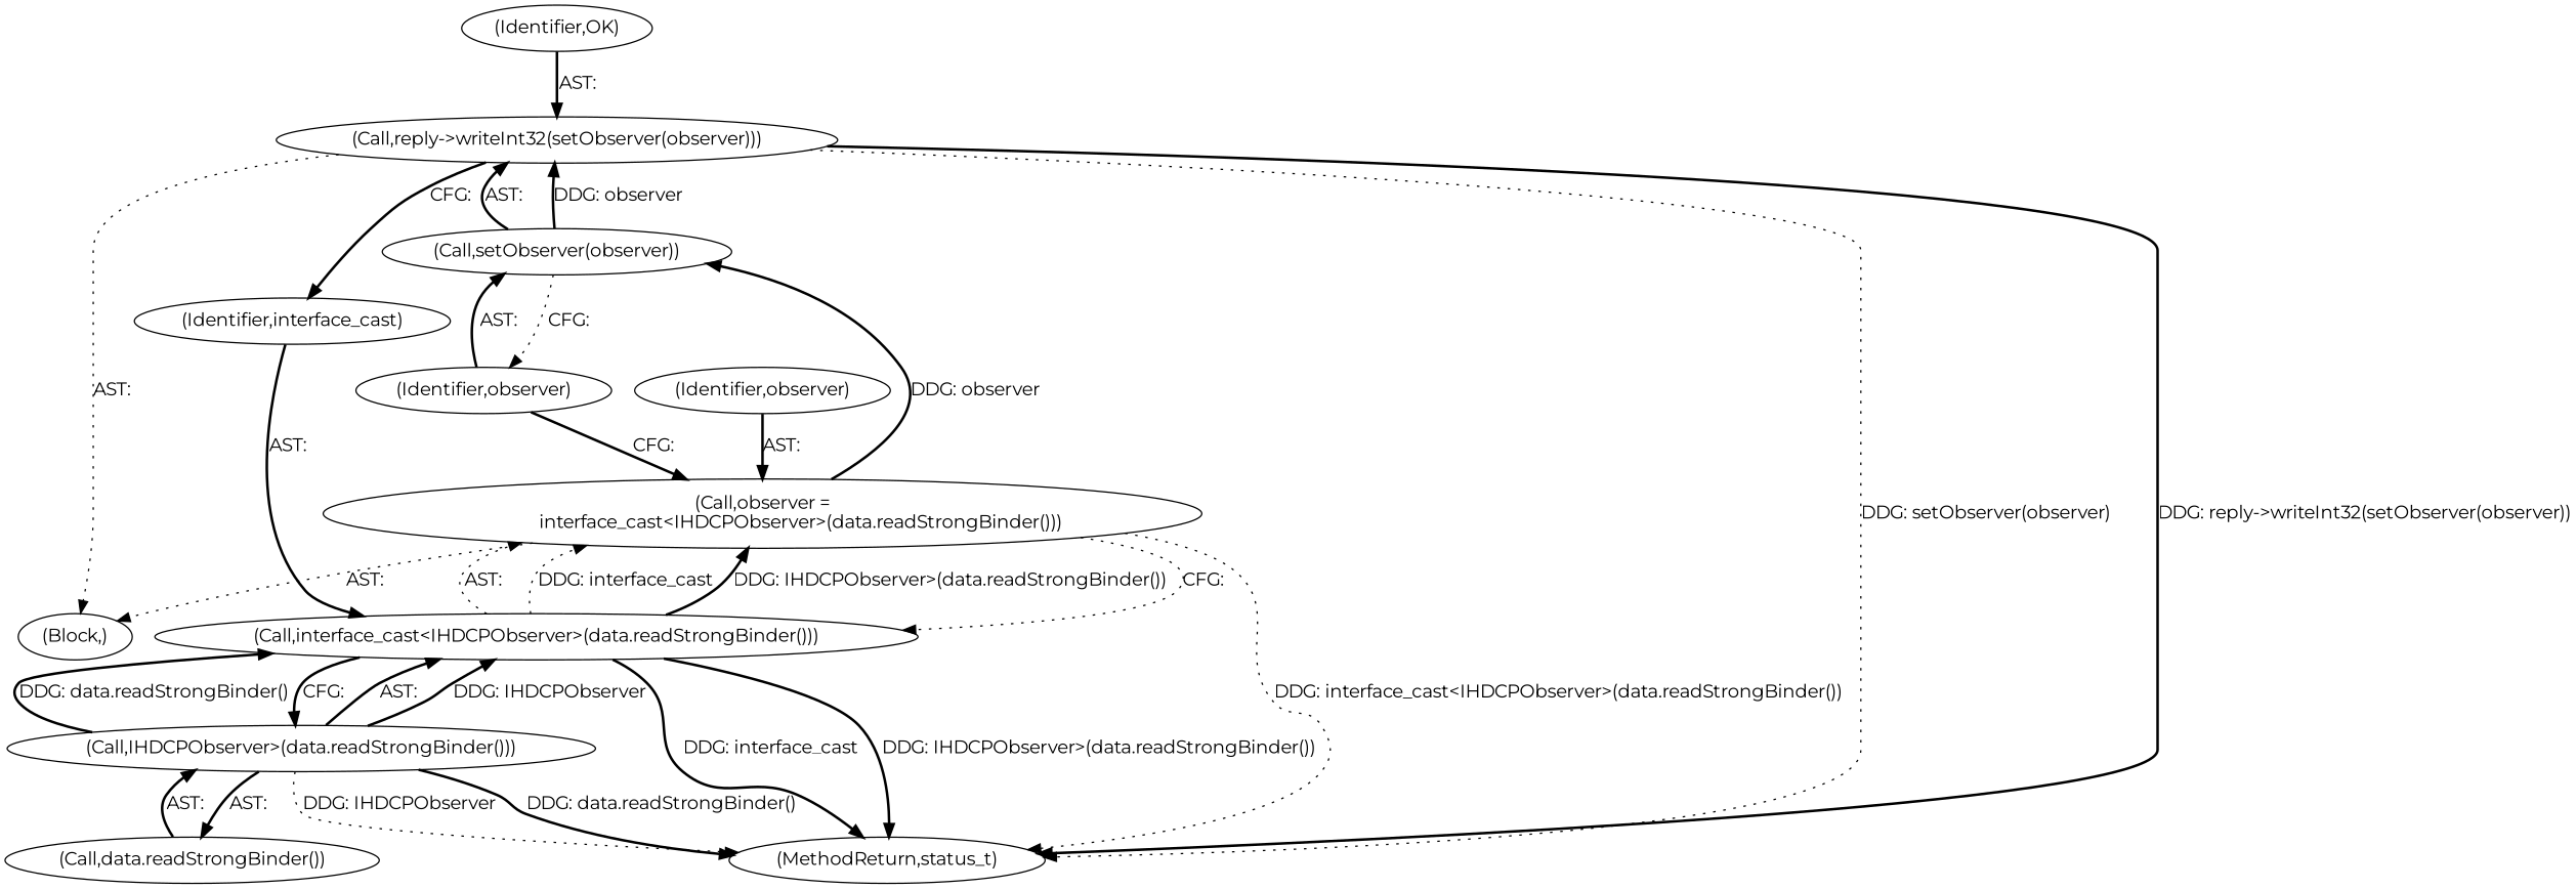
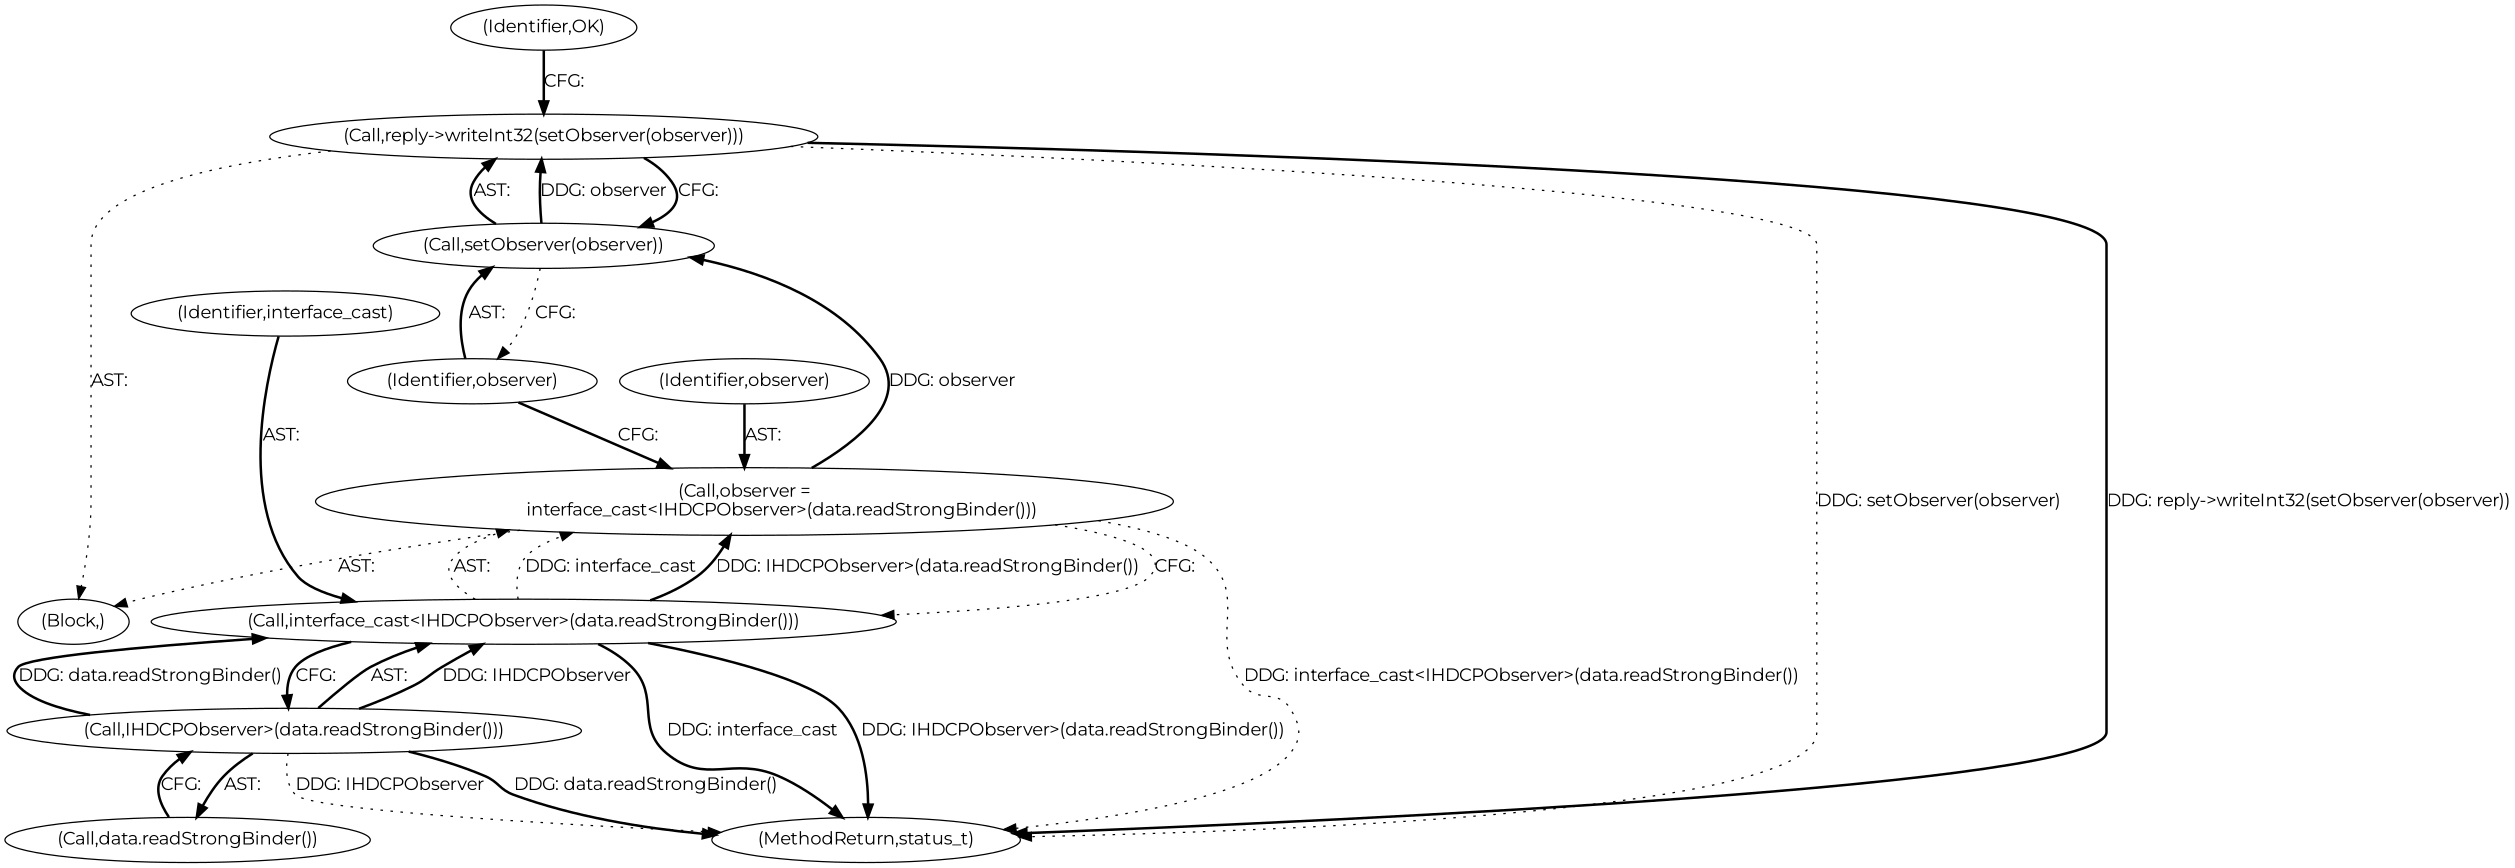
  digraph {
    fontname=Montserrat
    node [fontname=Montserrat]
    edge [fontname=Montserrat style=bold]
    n1 [label="(Call,reply->writeInt32(setObserver(observer)))"]
    n2 [label="(Call,setObserver(observer))"]
    n3 [label="(Block,)"]
    n4 [label="(MethodReturn,status_t)"]
    n5 [label="(Identifier,observer)"]
    n6 [label="(Call,observer =\n                interface_cast<IHDCPObserver>(data.readStrongBinder()))"]
    n7 [label="(Call,interface_cast<IHDCPObserver>(data.readStrongBinder()))"]
    n8 [label="(Call,IHDCPObserver>(data.readStrongBinder()))"]
    n9 [label="(Call,data.readStrongBinder())"]
    n10 [label="(Identifier,interface_cast)"]
    n11 [label="(Identifier,observer)"]
    n12 [label="(Identifier,OK)"]
-   n1 -> n10 [label="CFG: "]
+   n1 -> n2 [label="CFG: "]
    n1 -> n3 [label="AST: " style=dotted]
    n1 -> n4 [label="DDG: setObserver(observer)" style=dotted]
    n1 -> n4 [label="DDG: reply->writeInt32(setObserver(observer))"]
    n2 -> n1 [label="AST: "]
    n2 -> n1 [label="DDG: observer"]
    n2 -> n5 [label="CFG: " style=dotted]
    n5 -> n2 [label="AST: "]
    n5 -> n6 [label="CFG: "]
    n6 -> n2 [label="DDG: observer"]
    n6 -> n3 [label="AST: " style=dotted]
    n6 -> n4 [label="DDG: interface_cast<IHDCPObserver>(data.readStrongBinder())" style=dotted]
    n6 -> n7 [label="CFG: " style=dotted]
    n7 -> n4 [label="DDG: interface_cast"]
    n7 -> n4 [label="DDG: IHDCPObserver>(data.readStrongBinder())"]
    n7 -> n6 [label="AST: " style=dotted]
    n7 -> n6 [label="DDG: interface_cast" style=dotted]
    n7 -> n6 [label="DDG: IHDCPObserver>(data.readStrongBinder())"]
    n7 -> n8 [label="CFG: "]
    n8 -> n4 [label="DDG: IHDCPObserver" style=dotted]
    n8 -> n4 [label="DDG: data.readStrongBinder()"]
    n8 -> n7 [label="AST: "]
    n8 -> n7 [label="DDG: IHDCPObserver"]
    n8 -> n7 [label="DDG: data.readStrongBinder()"]
    n8 -> n9 [label="AST: "]
-   n9 -> n8 [label="AST: "]
+   n9 -> n8 [label="CFG: "]
    n10 -> n7 [label="AST: "]
    n11 -> n6 [label="AST: "]
-   n12 -> n1 [label="AST: "]
+   n12 -> n1 [label="CFG: "]
  }
